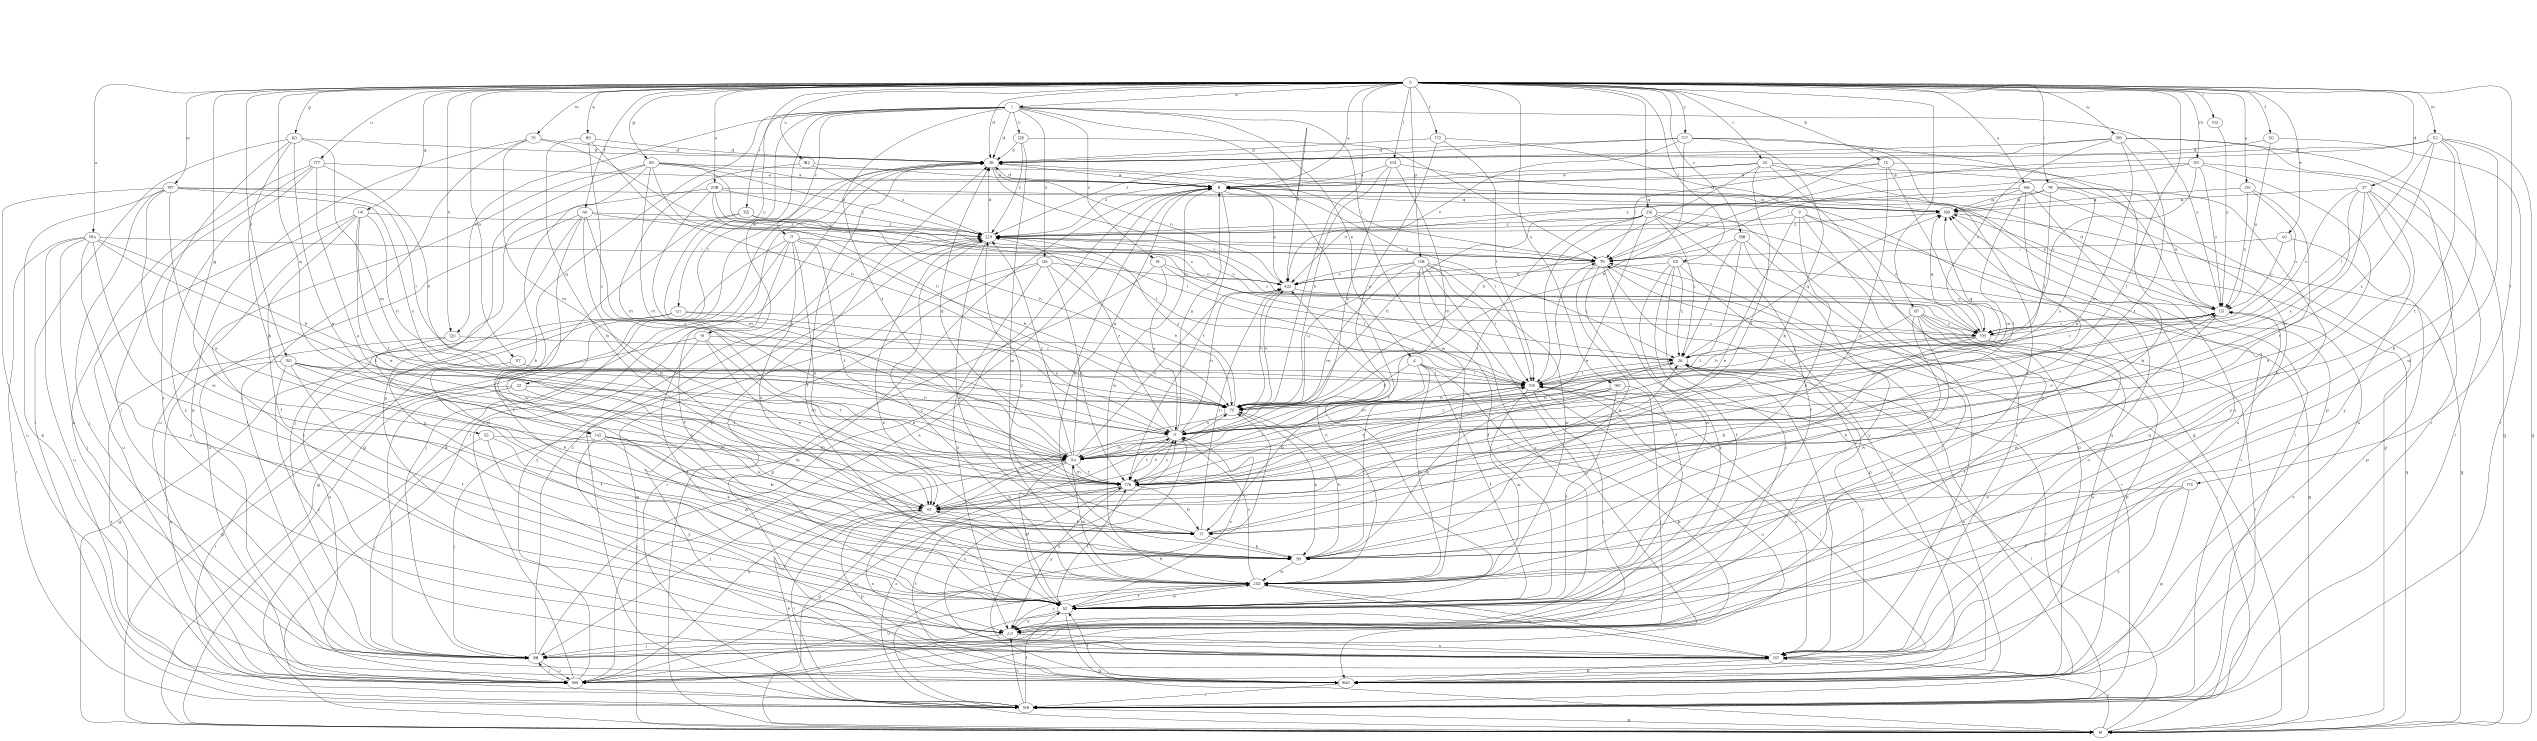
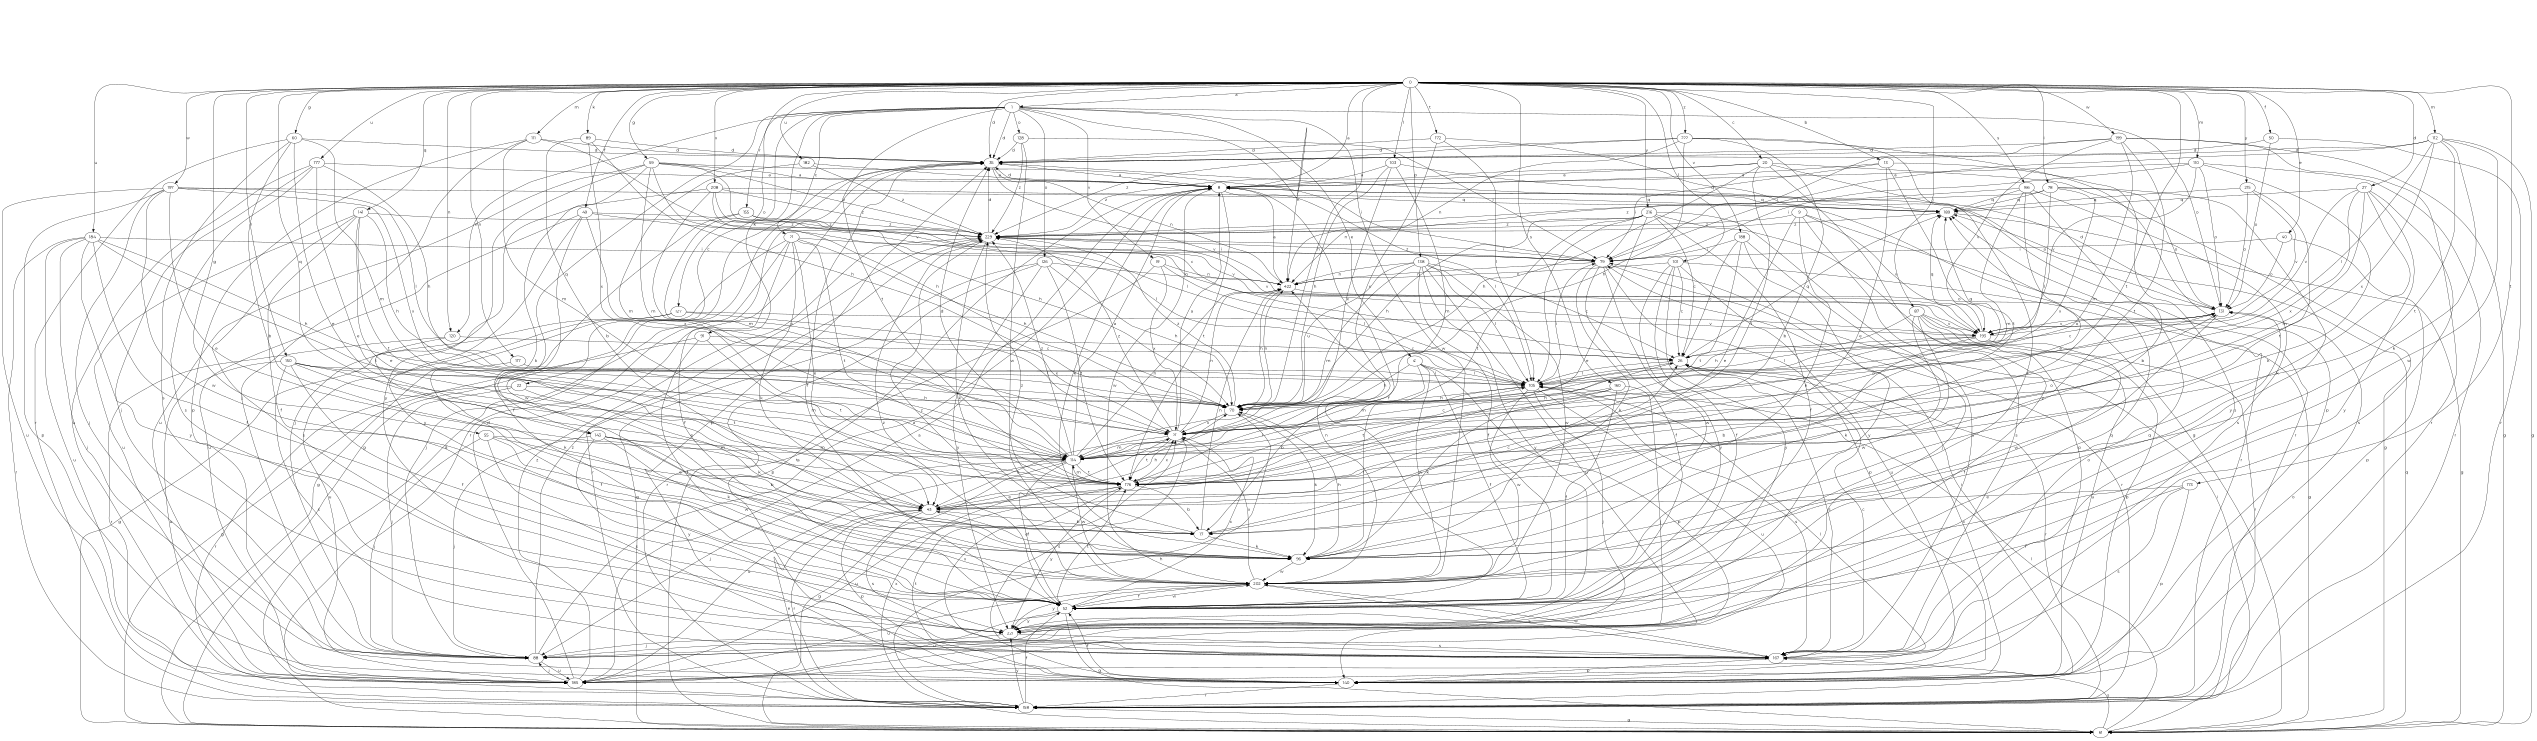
  strict digraph {
    fontname=Montserrat
    node [fontname=Montserrat]
    edge [fontname=Montserrat]
    0
    1
    8
    13
    20
    27
    35
    40
    49
    50
    55
    59
    60
    70
    78
    87
    89
    101
-   102
    103
    110
    111
    112
    117
    120
    138
    141
    143
    150
    155
    160
    166
    172
    173
    176
    177
    182
    184
    188
    197
    199
    208
    215
    216
    222
    21
    22
    41
    91
    n50 [label=422]
    126
    127
    128
    131
    191
    202
    52
    96
    105
    n60 [label=189]
    9
    43
    158
    167
    193
    229
    79
    61
    221
    114
    211
-   140 [label=840]
+   140
    17
    185
    88
    26
    0 -> 1 [label=a]
    0 -> 8 [label=a]
    0 -> 13 [label=b]
    0 -> 20 [label=c]
    0 -> 27 [label=d]
    0 -> 35 [label=d]
    0 -> 40 [label=e]
    0 -> 49 [label=f]
    0 -> 50 [label=f]
    0 -> 55 [label=g]
    0 -> 59 [label=g]
    0 -> 60 [label=g]
    0 -> 70 [label=h]
    0 -> 78 [label=i]
    0 -> 87 [label=j]
    0 -> 89 [label=k]
    0 -> 101 [label=l]
-   0 -> 102 [label=l]
    0 -> 103 [label=l]
    0 -> 110 [label=m]
    0 -> 111 [label=m]
    0 -> 112 [label=m]
    0 -> 117 [label=n]
    0 -> 120 [label=n]
    0 -> 138 [label=p]
    0 -> 141 [label=q]
    0 -> 143 [label=q]
    0 -> 150 [label=r]
    0 -> 155 [label=r]
    0 -> 160 [label=s]
    0 -> 166 [label=s]
    0 -> 172 [label=t]
    0 -> 173 [label=t]
    0 -> 176 [label=t]
    0 -> 177 [label=u]
    0 -> 182 [label=u]
    0 -> 184 [label=u]
    0 -> 188 [label=v]
    0 -> 197 [label=w]
    0 -> 199 [label=w]
    0 -> 208 [label=x]
    0 -> 215 [label=y]
    0 -> 216 [label=y]
    0 -> 222 [label=z]
    1 -> 35 [label=d]
    1 -> 120 [label=n]
    1 -> 143 [label=q]
    1 -> 176 [label=t]
    1 -> 21 [label=c]
    1 -> 22 [label=c]
    1 -> 41 [label=e]
    1 -> 91 [label=k]
    1 -> n50 [label=n]
    1 -> 126 [label=o]
    1 -> 127 [label=o]
    1 -> 128 [label=o]
    1 -> 131 [label=o]
    1 -> 191 [label=v]
    1 -> 202 [label=w]
    8 -> 35 [label=d]
    8 -> 176 [label=t]
    8 -> 202 [label=w]
    8 -> 52 [label=f]
    8 -> 96 [label=k]
    8 -> 105 [label=l]
    8 -> n60 [label=q]
    13 -> 8 [label=a]
    13 -> 176 [label=t]
    13 -> 43 [label=e]
    13 -> 167 [label=s]
    13 -> 79 [label=i]
    20 -> 8 [label=a]
    20 -> 70 [label=h]
    20 -> 176 [label=t]
    20 -> 158 [label=r]
    20 -> 229 [label=z]
    20 -> 61 [label=g]
    20 -> 221 [label=y]
    27 -> 96 [label=k]
    27 -> n60 [label=q]
    27 -> 167 [label=s]
    27 -> 193 [label=v]
    27 -> 221 [label=y]
    27 -> 114 [label=m]
    27 -> 211 [label=x]
    35 -> 8 [label=a]
    35 -> n50 [label=n]
    35 -> 52 [label=f]
    35 -> 158 [label=r]
    35 -> 193 [label=v]
    35 -> 61 [label=g]
    40 -> 131 [label=o]
    40 -> 79 [label=i]
    40 -> 140 [label=p]
    49 -> 202 [label=w]
    49 -> 105 [label=l]
    49 -> 229 [label=z]
    49 -> 221 [label=y]
    49 -> 211 [label=x]
-   49 -> 17 [label=b]
    49 -> 185 [label=u]
    50 -> 35 [label=d]
    50 -> 131 [label=o]
    50 -> 158 [label=r]
    55 -> 202 [label=w]
-   91 -> 43 [label=e]
+   55 -> 43 [label=e]
    55 -> 167 [label=s]
    55 -> 114 [label=m]
    55 -> 88 [label=j]
    59 -> 8 [label=a]
    59 -> 70 [label=h]
    59 -> 96 [label=k]
    59 -> 229 [label=z]
    59 -> 79 [label=i]
    59 -> 221 [label=y]
    59 -> 114 [label=m]
    59 -> 185 [label=u]
    59 -> 26 [label=c]
    60 -> 35 [label=d]
    60 -> 43 [label=e]
    60 -> 158 [label=r]
    60 -> 167 [label=s]
    60 -> 114 [label=m]
    60 -> 17 [label=b]
    70 -> n50 [label=n]
    70 -> 96 [label=k]
    70 -> 229 [label=z]
    70 -> 211 [label=x]
    78 -> 131 [label=o]
    78 -> 105 [label=l]
    78 -> n60 [label=q]
    78 -> 229 [label=z]
    78 -> 221 [label=y]
    78 -> 211 [label=x]
    87 -> 70 [label=h]
    87 -> 202 [label=w]
    87 -> 96 [label=k]
    87 -> 158 [label=r]
    87 -> 193 [label=v]
    87 -> 140 [label=p]
    87 -> 185 [label=u]
    89 -> 35 [label=d]
    89 -> 70 [label=h]
    89 -> 211 [label=x]
    89 -> 17 [label=b]
    101 -> n50 [label=n]
    101 -> 202 [label=w]
    101 -> 52 [label=f]
    101 -> 61 [label=g]
    101 -> 221 [label=y]
    101 -> 185 [label=u]
    101 -> 26 [label=c]
-   102 -> 131 [label=o]
    103 -> 8 [label=a]
    103 -> 70 [label=h]
    103 -> n60 [label=q]
    103 -> 114 [label=m]
    103 -> 211 [label=x]
    110 -> 8 [label=a]
    110 -> 131 [label=o]
    110 -> 96 [label=k]
    110 -> 158 [label=r]
    110 -> 193 [label=v]
    110 -> 79 [label=i]
    111 -> 35 [label=d]
    111 -> 193 [label=v]
    111 -> 114 [label=m]
    111 -> 140 [label=p]
    111 -> 88 [label=j]
    112 -> 35 [label=d]
    112 -> 176 [label=t]
    112 -> 202 [label=w]
    112 -> 96 [label=k]
    112 -> 105 [label=l]
    112 -> 79 [label=i]
    112 -> 61 [label=g]
    112 -> 211 [label=x]
    117 -> 52 [label=f]
    117 -> 105 [label=l]
    120 -> 96 [label=k]
    120 -> 158 [label=r]
    120 -> 26 [label=c]
    138 -> 70 [label=u]
    138 -> n50 [label=n]
    138 -> 202 [label=w]
    138 -> 52 [label=f]
    138 -> 105 [label=l]
    138 -> 221 [label=y]
    138 -> 114 [label=m]
    138 -> 185 [label=u]
    138 -> 26 [label=c]
    141 -> 70 [label=h]
    141 -> 176 [label=t]
    141 -> 52 [label=f]
    141 -> 43 [label=e]
    141 -> 167 [label=s]
    141 -> 229 [label=z]
    141 -> 185 [label=u]
    143 -> 176 [label=t]
    143 -> 96 [label=k]
    143 -> 221 [label=y]
    143 -> 114 [label=m]
    143 -> 17 [label=b]
    143 -> 88 [label=j]
    150 -> 176 [label=t]
    150 -> 52 [label=f]
    150 -> 105 [label=l]
    150 -> 43 [label=e]
    150 -> 167 [label=s]
    150 -> 114 [label=m]
    150 -> 185 [label=u]
    155 -> 52 [label=f]
    155 -> 193 [label=v]
    155 -> 229 [label=z]
    155 -> 211 [label=x]
    160 -> 70 [label=h]
    160 -> 176 [label=t]
    160 -> 52 [label=f]
    160 -> 96 [label=k]
    160 -> 88 [label=j]
    166 -> n50 [label=n]
    166 -> n60 [label=q]
    166 -> 43 [label=e]
    166 -> 167 [label=s]
    166 -> 114 [label=m]
    166 -> 17 [label=b]
    172 -> 35 [label=d]
    172 -> 105 [label=l]
    172 -> 61 [label=g]
    172 -> 211 [label=x]
    173 -> 52 [label=f]
    173 -> 43 [label=e]
    173 -> 167 [label=s]
    173 -> 140 [label=p]
    176 -> 105 [label=l]
    176 -> 43 [label=e]
    176 -> 221 [label=y]
    176 -> 114 [label=m]
    176 -> 211 [label=x]
    176 -> 17 [label=b]
    176 -> 185 [label=u]
    177 -> 8 [label=a]
    177 -> 70 [label=h]
    177 -> 43 [label=e]
    177 -> 167 [label=s]
    177 -> 185 [label=u]
    177 -> 88 [label=j]
    182 -> 8 [label=a]
    182 -> 229 [label=z]
    182 -> 114 [label=m]
    184 -> 70 [label=h]
    184 -> 176 [label=t]
    184 -> 52 [label=f]
    184 -> 158 [label=r]
    184 -> 79 [label=i]
    184 -> 221 [label=y]
    184 -> 185 [label=u]
    184 -> 88 [label=j]
    188 -> 176 [label=t]
    188 -> 79 [label=i]
    188 -> 221 [label=y]
    188 -> 88 [label=j]
    188 -> 26 [label=c]
    197 -> 202 [label=w]
    197 -> 105 [label=l]
    197 -> n60 [label=q]
    197 -> 43 [label=e]
    197 -> 211 [label=x]
    197 -> 140 [label=p]
    197 -> 185 [label=u]
    197 -> 88 [label=j]
    199 -> 35 [label=d]
    199 -> 176 [label=t]
    199 -> 158 [label=r]
    199 -> 193 [label=v]
    199 -> 79 [label=i]
    199 -> 61 [label=g]
    199 -> 114 [label=m]
    208 -> 70 [label=h]
    208 -> 105 [label=l]
    208 -> n60 [label=q]
    208 -> 229 [label=z]
    208 -> 114 [label=m]
    208 -> 88 [label=j]
    215 -> 176 [label=t]
    215 -> 131 [label=o]
    215 -> n60 [label=q]
    215 -> 193 [label=v]
    216 -> 70 [label=h]
    216 -> 176 [label=t]
    216 -> 52 [label=f]
    216 -> 105 [label=l]
    216 -> 43 [label=e]
    216 -> 167 [label=s]
    216 -> 229 [label=z]
    216 -> 140 [label=p]
    216 -> 26 [label=c]
    222 -> 35 [label=d]
    222 -> 70 [label=h]
    222 -> n50 [label=n]
    222 -> 52 [label=f]
    222 -> 229 [label=z]
    222 -> 140 [label=p]
    222 -> 17 [label=b]
    21 -> 70 [label=h]
    21 -> 176 [label=t]
    21 -> 52 [label=f]
    21 -> 96 [label=k]
    21 -> 43 [label=e]
    21 -> 79 [label=i]
    21 -> 61 [label=g]
    21 -> 88 [label=j]
    22 -> 70 [label=h]
    22 -> 96 [label=k]
    22 -> 158 [label=r]
    22 -> 88 [label=j]
    41 -> 70 [label=h]
    41 -> 202 [label=w]
    41 -> 52 [label=f]
    41 -> 105 [label=l]
    41 -> 140 [label=p]
    41 -> 17 [label=b]
    91 -> 176 [label=t]
    91 -> 52 [label=f]
    91 -> 61 [label=g]
    91 -> 26 [label=c]
    n50 -> 8 [label=a]
    n50 -> 70 [label=h]
    n50 -> 131 [label=o]
    126 -> 70 [label=h]
    126 -> 176 [label=t]
    126 -> n50 [label=n]
    126 -> 158 [label=r]
    126 -> 61 [label=g]
    126 -> 221 [label=y]
    127 -> 193 [label=v]
    127 -> 61 [label=g]
    127 -> 211 [label=x]
    127 -> 185 [label=u]
    128 -> 35 [label=d]
    128 -> 202 [label=w]
    128 -> 229 [label=z]
    128 -> 79 [label=i]
    131 -> 8 [label=a]
    131 -> 35 [label=d]
    131 -> 202 [label=w]
    131 -> 193 [label=v]
    131 -> 26 [label=c]
    191 -> n50 [label=n]
    191 -> 105 [label=l]
    191 -> 211 [label=x]
    191 -> 140 [label=p]
    202 -> n50 [label=n]
    202 -> 52 [label=f]
    202 -> 167 [label=s]
    202 -> 229 [label=z]
    202 -> 221 [label=y]
    202 -> 211 [label=x]
    202 -> 185 [label=u]
    52 -> 176 [label=t]
    52 -> 131 [label=o]
    52 -> 202 [label=w]
    52 -> 229 [label=z]
    52 -> 61 [label=g]
    52 -> 221 [label=y]
    52 -> 211 [label=x]
    52 -> 185 [label=u]
    96 -> 70 [label=h]
    96 -> 202 [label=w]
    96 -> 105 [label=l]
    96 -> 43 [label=e]
    105 -> 70 [label=h]
    105 -> 202 [label=w]
    105 -> n60 [label=q]
    105 -> 167 [label=s]
    105 -> 79 [label=i]
    105 -> 185 [label=u]
    105 -> 88 [label=j]
    n60 -> 229 [label=z]
    n60 -> 61 [label=g]
    9 -> 96 [label=k]
    9 -> 43 [label=e]
    9 -> 158 [label=r]
    9 -> 167 [label=s]
    9 -> 193 [label=v]
    9 -> 229 [label=z]
    43 -> 70 [label=h]
    43 -> 158 [label=r]
    43 -> 167 [label=s]
    43 -> 140 [label=p]
    43 -> 17 [label=b]
    158 -> 70 [label=h]
    158 -> 52 [label=f]
    158 -> 43 [label=e]
    158 -> 79 [label=i]
    158 -> 61 [label=g]
    158 -> 221 [label=y]
    167 -> 202 [label=w]
    167 -> n60 [label=q]
    167 -> 140 [label=p]
    167 -> 26 [label=c]
    193 -> 131 [label=o]
    193 -> 52 [label=f]
    193 -> 105 [label=l]
    193 -> n60 [label=q]
    193 -> 17 [label=b]
    193 -> 26 [label=c]
    229 -> 35 [label=d]
    229 -> 96 [label=k]
    229 -> 158 [label=r]
    229 -> 193 [label=v]
    229 -> 79 [label=i]
    79 -> n50 [label=n]
    79 -> 52 [label=f]
    79 -> 96 [label=k]
    79 -> 158 [label=r]
    79 -> 229 [label=z]
    79 -> 221 [label=y]
    79 -> 140 [label=p]
    61 -> 8 [label=a]
    61 -> 35 [label=d]
    61 -> 105 [label=l]
    61 -> n60 [label=q]
    61 -> 167 [label=s]
    61 -> 79 [label=i]
    61 -> 211 [label=x]
    221 -> 167 [label=s]
    221 -> 88 [label=j]
    114 -> 8 [label=a]
    114 -> 35 [label=d]
    114 -> 176 [label=t]
    114 -> n50 [label=n]
    114 -> 131 [label=o]
    114 -> 202 [label=w]
    114 -> 52 [label=f]
    114 -> 229 [label=z]
    114 -> 61 [label=g]
    114 -> 185 [label=u]
    114 -> 88 [label=j]
    114 -> 26 [label=c]
    211 -> 8 [label=a]
    211 -> 176 [label=t]
    211 -> n50 [label=n]
    211 -> 131 [label=o]
    211 -> 43 [label=e]
    211 -> 167 [label=s]
    211 -> 229 [label=z]
    211 -> 114 [label=m]
    140 -> 35 [label=p]
    140 -> 176 [label=t]
    140 -> 131 [label=o]
    140 -> 52 [label=f]
    140 -> 105 [label=l]
    140 -> 158 [label=r]
    140 -> 211 [label=x]
    140 -> 26 [label=c]
    17 -> n50 [label=n]
    17 -> 96 [label=k]
    17 -> 229 [label=z]
    17 -> 26 [label=c]
    185 -> 8 [label=a]
    185 -> 35 [label=d]
    185 -> 229 [label=z]
    185 -> 88 [label=j]
    88 -> 8 [label=a]
    88 -> n60 [label=q]
    88 -> 229 [label=z]
    88 -> 185 [label=u]
    26 -> 105 [label=l]
    26 -> n60 [label=q]
    26 -> 158 [label=r]
    26 -> 167 [label=s]
    26 -> 114 [label=m]
  }
